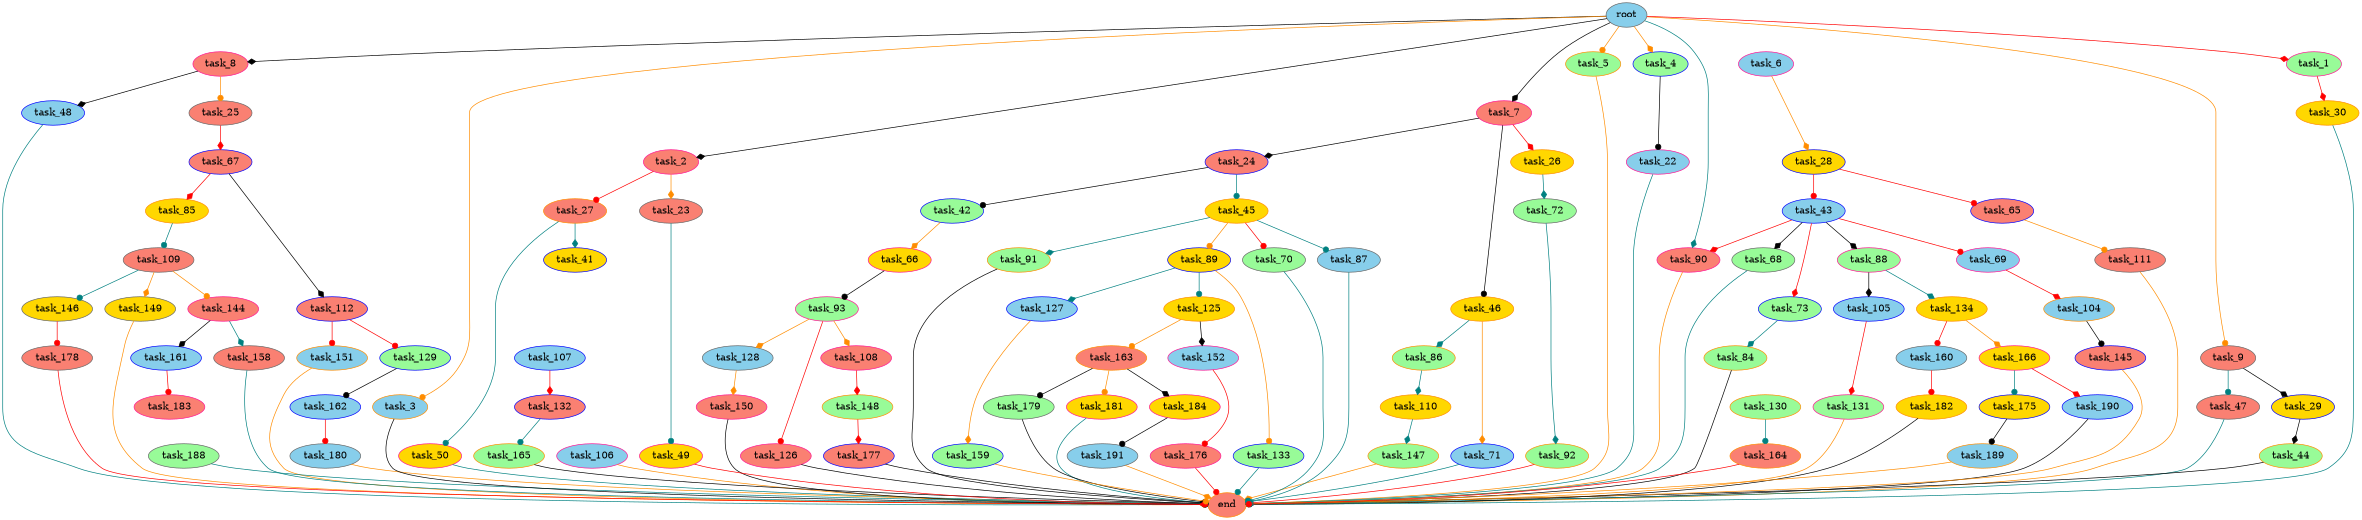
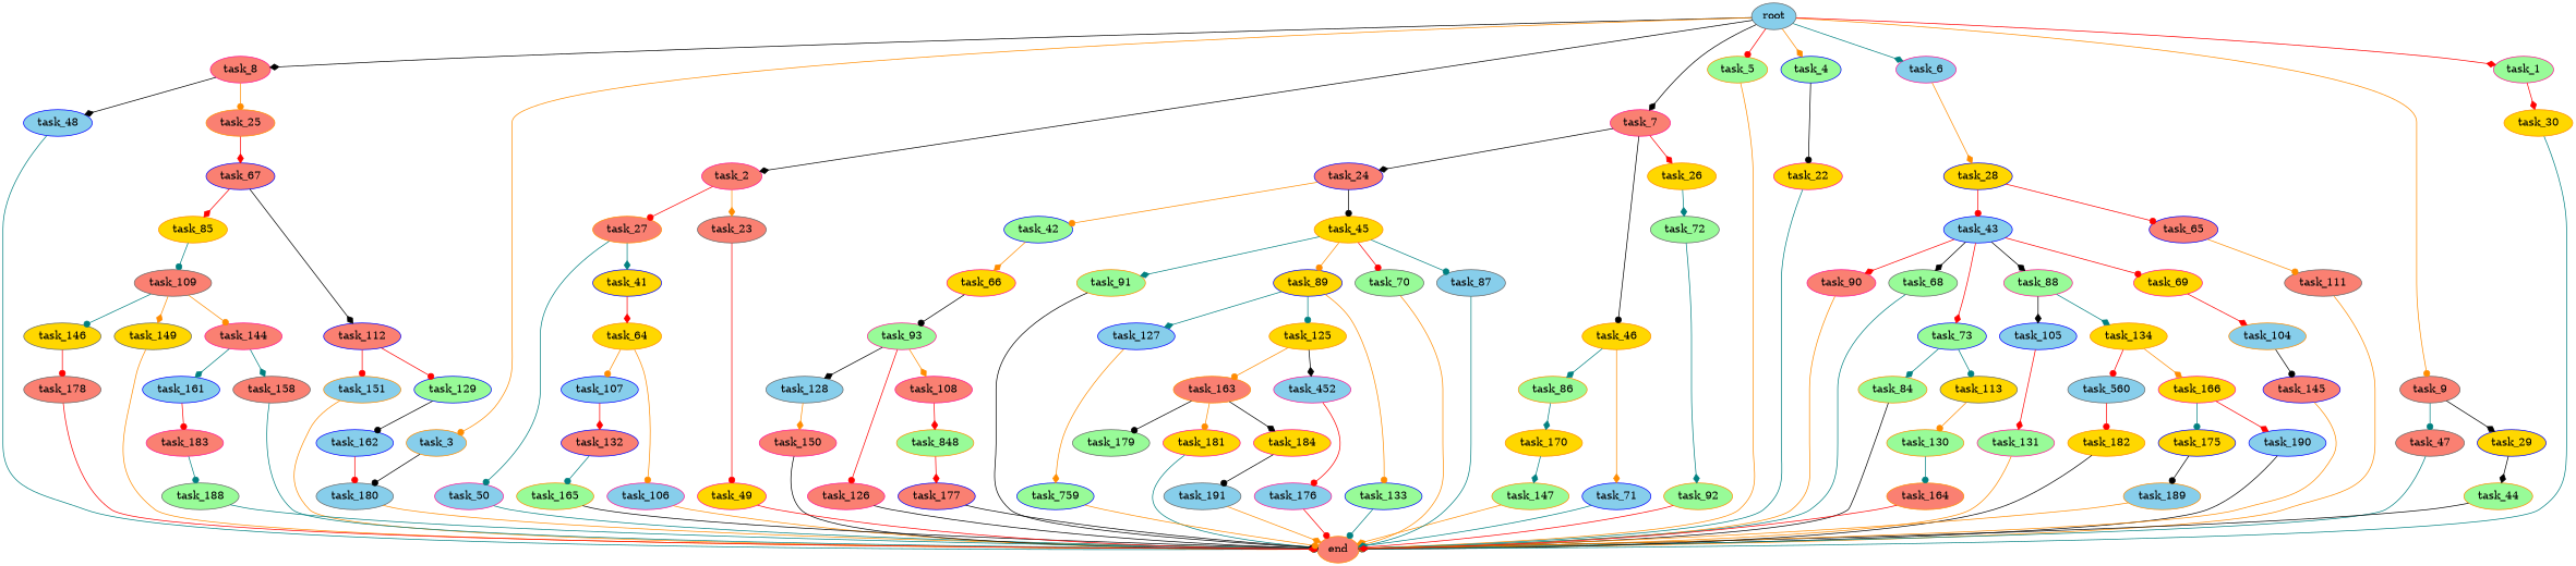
  digraph {
    node [color=darkorange fillcolor=salmon style=filled]
    edge [arrowhead=dot color=darkorange]
    task_129 [color=blue fillcolor=palegreen]
    task_162 [color=blue fillcolor=skyblue]
    task_180 [color=gray40 fillcolor=skyblue]
-   task_50 [color=deeppink fillcolor=gold]
+   task_50 [color=deeppink fillcolor=skyblue]
    task_27
    task_41 [color=blue fillcolor=gold]
    end
+   task_64 [fillcolor=gold]
    task_149 [color=gray40 fillcolor=gold]
    task_7 [color=deeppink]
    task_26 [fillcolor=gold]
    task_24 [color=blue]
    task_46 [fillcolor=gold]
    task_72 [color=gray40 fillcolor=palegreen]
    task_45 [fillcolor=gold]
    task_42 [color=blue fillcolor=palegreen]
    task_71 [color=blue fillcolor=skyblue]
    task_86 [fillcolor=palegreen]
    task_91 [fillcolor=palegreen]
    task_133 [color=blue fillcolor=palegreen]
    task_66 [color=deeppink fillcolor=gold]
    task_93 [color=deeppink fillcolor=palegreen]
    task_126 [color=deeppink]
    task_128 [color=gray40 fillcolor=skyblue]
    task_108 [color=deeppink]
    task_5 [fillcolor=palegreen]
    task_4 [color=blue fillcolor=palegreen]
-   task_22 [color=deeppink fillcolor=skyblue]
+   task_22 [color=deeppink fillcolor=gold]
    task_84 [fillcolor=palegreen]
    task_112 [color=blue]
    task_151 [fillcolor=skyblue]
    task_147 [fillcolor=palegreen]
    task_90 [color=deeppink]
    task_92 [fillcolor=palegreen]
    task_106 [color=deeppink fillcolor=skyblue]
    task_107 [color=blue fillcolor=skyblue]
    task_132 [color=blue]
    task_190 [color=blue fillcolor=skyblue]
    task_28 [color=blue fillcolor=gold]
    task_43 [color=blue fillcolor=skyblue]
    task_65 [color=blue]
    task_88 [color=deeppink fillcolor=palegreen]
-   task_69 [color=deeppink fillcolor=skyblue]
+   task_69 [color=deeppink fillcolor=gold]
    task_73 [color=blue fillcolor=palegreen]
    task_68 [color=gray40 fillcolor=palegreen]
    task_111 [color=gray40]
    task_105 [color=blue fillcolor=skyblue]
    task_134 [fillcolor=gold]
    task_131 [color=deeppink fillcolor=palegreen]
-   task_160 [color=gray40 fillcolor=skyblue]
+   task_160 [color=gray40 fillcolor=skyblue label=task_560]
    task_166 [color=deeppink fillcolor=gold]
    task_9 [color=gray40]
    task_29 [color=blue fillcolor=gold]
    task_47 [color=gray40]
    task_44 [fillcolor=palegreen]
    task_165 [fillcolor=palegreen]
    task_150 [color=deeppink]
    task_183 [color=deeppink]
    task_188 [color=gray40 fillcolor=palegreen]
    task_8 [color=deeppink]
    task_48 [color=blue fillcolor=skyblue]
-   task_25 [color=gray40]
+   task_25
    task_67 [color=blue]
    task_104 [fillcolor=skyblue]
    task_145 [color=blue]
-   task_110 [fillcolor=gold]
+   task_110 [fillcolor=gold label=task_170]
    task_182 [fillcolor=gold]
-   task_152 [color=deeppink fillcolor=skyblue]
-   task_176 [color=deeppink]
+   task_152 [color=deeppink fillcolor=skyblue label=task_452]
+   task_176 [color=deeppink fillcolor=skyblue]
    task_181 [color=deeppink fillcolor=gold]
    task_175 [color=blue fillcolor=gold]
    task_189 [fillcolor=skyblue]
    task_1 [color=deeppink fillcolor=palegreen]
    task_30 [fillcolor=gold]
    task_158 [color=gray40]
    task_70 [color=gray40 fillcolor=palegreen]
    task_87 [color=gray40 fillcolor=skyblue]
    task_89 [color=blue fillcolor=gold]
    task_85 [fillcolor=gold]
    task_109 [color=gray40]
    task_144 [color=deeppink]
    task_146 [color=gray40 fillcolor=gold]
    task_177 [color=blue]
+   task_113 [color=gray40 fillcolor=gold]
    task_3 [fillcolor=skyblue]
    task_125 [fillcolor=gold]
    task_163
    task_184 [color=deeppink fillcolor=gold]
    task_179 [color=gray40 fillcolor=palegreen]
    task_161 [color=blue fillcolor=skyblue]
-   task_148 [fillcolor=palegreen]
+   task_148 [fillcolor=palegreen label=task_848]
    task_130 [fillcolor=palegreen]
    task_164
    task_191 [color=gray40 fillcolor=skyblue]
    task_127 [color=blue fillcolor=skyblue]
    task_2 [color=deeppink]
    task_23 [color=gray40]
    task_49 [color=deeppink fillcolor=gold]
    task_178 [color=gray40]
-   task_159 [color=blue fillcolor=palegreen]
+   task_159 [color=blue fillcolor=palegreen label=task_759]
    root [color=gray40 fillcolor=skyblue]
    task_6 [color=deeppink fillcolor=skyblue]
    task_129 -> task_162 [color=black]
    task_162 -> task_180 [color=red]
    task_180 -> end
    task_50 -> end [color=teal]
    task_27 -> task_50 [color=teal]
    task_27 -> task_41 [arrowhead=diamond color=teal]
+   task_41 -> task_64 [arrowhead=diamond color=red]
+   task_64 -> task_106
+   task_64 -> task_107
    task_149 -> end [arrowhead=diamond]
    task_7 -> task_26 [arrowhead=diamond color=red]
    task_7 -> task_24 [arrowhead=diamond color=black]
    task_7 -> task_46 [color=black]
    task_26 -> task_72 [arrowhead=diamond color=teal]
-   task_24 -> task_45 [color=teal]
-   task_24 -> task_42 [color=black]
+   task_24 -> task_45 [color=black]
+   task_24 -> task_42
    task_46 -> task_71 [arrowhead=diamond]
    task_46 -> task_86 [arrowhead=diamond color=teal]
    task_72 -> task_92 [arrowhead=diamond color=teal]
    task_45 -> task_91 [arrowhead=diamond color=teal]
    task_45 -> task_70 [color=red]
    task_45 -> task_87 [color=teal]
    task_45 -> task_89
    task_42 -> task_66 [arrowhead=diamond]
    task_71 -> end [color=teal]
    task_86 -> task_110 [arrowhead=diamond color=teal]
    task_91 -> end [arrowhead=diamond color=black]
    task_133 -> end [color=teal]
    task_66 -> task_93 [color=black]
    task_93 -> task_126 [color=red]
-   task_93 -> task_128 [arrowhead=diamond]
+   task_93 -> task_128 [arrowhead=diamond color=black]
    task_93 -> task_108 [arrowhead=diamond]
    task_126 -> end [color=black]
    task_128 -> task_150 [arrowhead=diamond]
    task_108 -> task_148 [arrowhead=diamond color=red]
    task_5 -> end
    task_4 -> task_22 [color=black]
    task_22 -> end [color=teal]
    task_84 -> end [arrowhead=diamond color=black]
    task_112 -> task_129 [color=red]
    task_112 -> task_151 [color=red]
    task_151 -> end
    task_147 -> end [arrowhead=diamond]
    task_90 -> end
    task_92 -> end [color=red]
    task_106 -> end [arrowhead=diamond]
    task_107 -> task_132 [arrowhead=diamond color=red]
    task_132 -> task_165 [color=teal]
    task_190 -> end [arrowhead=diamond color=black]
    task_28 -> task_43 [color=red]
    task_28 -> task_65 [color=red]
    task_43 -> task_90 [arrowhead=diamond color=red]
    task_43 -> task_88 [arrowhead=diamond color=black]
    task_43 -> task_69 [color=red]
    task_43 -> task_73 [arrowhead=diamond color=red]
    task_43 -> task_68 [arrowhead=diamond color=black]
    task_65 -> task_111
    task_88 -> task_105 [arrowhead=diamond color=black]
    task_88 -> task_134 [arrowhead=diamond color=teal]
    task_69 -> task_104 [arrowhead=diamond color=red]
    task_73 -> task_84 [arrowhead=diamond color=teal]
+   task_73 -> task_113 [color=teal]
    task_68 -> end [color=teal]
    task_111 -> end
    task_105 -> task_131 [arrowhead=diamond color=red]
    task_134 -> task_160 [color=red]
    task_134 -> task_166 [arrowhead=diamond]
    task_131 -> end
    task_160 -> task_182 [color=red]
    task_166 -> task_190 [arrowhead=diamond color=red]
    task_166 -> task_175 [color=teal]
    task_9 -> task_29 [arrowhead=diamond color=black]
    task_9 -> task_47 [color=teal]
    task_29 -> task_44 [arrowhead=diamond color=black]
    task_47 -> end [arrowhead=diamond color=teal]
    task_44 -> end [arrowhead=diamond color=black]
    task_165 -> end [color=black]
    task_150 -> end [color=black]
+   task_183 -> task_188 [color=teal]
    task_188 -> end [arrowhead=diamond color=teal]
    task_8 -> task_48 [arrowhead=diamond color=black]
    task_8 -> task_25
    task_48 -> end [color=teal]
    task_25 -> task_67 [arrowhead=diamond color=red]
    task_67 -> task_112 [arrowhead=diamond color=black]
    task_67 -> task_85 [arrowhead=diamond color=red]
    task_104 -> task_145 [color=black]
    task_145 -> end [arrowhead=diamond]
    task_110 -> task_147 [arrowhead=diamond color=teal]
    task_182 -> end [color=black]
    task_152 -> task_176 [color=red]
    task_176 -> end [color=red]
    task_181 -> end [color=teal]
    task_175 -> task_189 [color=black]
    task_189 -> end
    task_1 -> task_30 [arrowhead=diamond color=red]
    task_30 -> end [arrowhead=diamond color=teal]
    task_158 -> end [arrowhead=diamond color=teal]
-   task_70 -> end [color=teal]
+   task_70 -> end
    task_87 -> end [arrowhead=diamond color=teal]
    task_89 -> task_133
    task_89 -> task_125 [color=teal]
    task_89 -> task_127 [arrowhead=diamond color=teal]
    task_85 -> task_109 [color=teal]
    task_109 -> task_149 [arrowhead=diamond]
    task_109 -> task_144
    task_109 -> task_146 [color=teal]
    task_144 -> task_158 [arrowhead=diamond color=teal]
-   task_144 -> task_161 [arrowhead=diamond color=black]
+   task_144 -> task_161 [arrowhead=diamond color=teal]
    task_146 -> task_178 [color=red]
    task_177 -> end [arrowhead=diamond color=black]
-   task_3 -> end [color=black]
+   task_113 -> task_130
+   task_3 -> task_180 [color=black]
    task_125 -> task_152 [arrowhead=diamond color=black]
    task_125 -> task_163
    task_163 -> task_181
    task_163 -> task_184 [arrowhead=diamond color=black]
    task_163 -> task_179 [color=black]
    task_184 -> task_191 [color=black]
-   task_179 -> end [arrowhead=diamond color=black]
    task_161 -> task_183 [color=red]
    task_148 -> task_177 [arrowhead=diamond color=red]
    task_130 -> task_164 [color=teal]
-   task_164 -> end [color=red]
+   task_164 -> end [arrowhead=diamond color=red]
    task_191 -> end [arrowhead=diamond]
    task_127 -> task_159 [arrowhead=diamond]
    task_2 -> task_27 [color=red]
    task_2 -> task_23 [arrowhead=diamond]
-   task_23 -> task_49 [color=teal]
+   task_23 -> task_49 [color=red]
    task_49 -> end [arrowhead=diamond color=red]
    task_178 -> end [color=red]
    task_159 -> end
    root -> task_7 [arrowhead=diamond color=black]
-   root -> task_5
+   root -> task_5 [color=red]
    root -> task_4 [arrowhead=diamond]
    root -> task_9
    root -> task_8 [arrowhead=diamond color=black]
    root -> task_1 [arrowhead=diamond color=red]
    root -> task_3
    root -> task_2 [arrowhead=diamond color=black]
-   root -> task_90 [arrowhead=diamond color=teal]
+   root -> task_6 [arrowhead=diamond color=teal]
    task_6 -> task_28 [arrowhead=diamond]
  }
